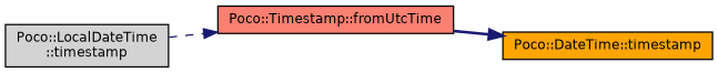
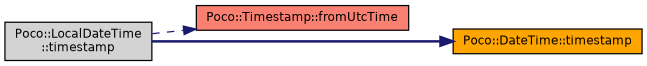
  digraph {
    rankdir=LR
    node [color=black fontname=Helvetica fontsize=10 shape=record style=filled]
    edge [color=midnightblue fontname=Helvetica fontsize=10 labelfontname=Helvetica labelfontsize=10]
    n1 [fillcolor=lightgrey fontcolor=black height=0.2 label="Poco::LocalDateTime\l::timestamp" width=0.4]
    n2 [fillcolor=salmon height=0.2 label="Poco::Timestamp::fromUtcTime" width=0.4]
    n3 [fillcolor=orange height=0.2 label="Poco::DateTime::timestamp" width=0.4]
    n1 -> n2 [style=dashed]
-   n2 -> n3 [style=bold]
+   n1 -> n3 [style=bold]
  }
